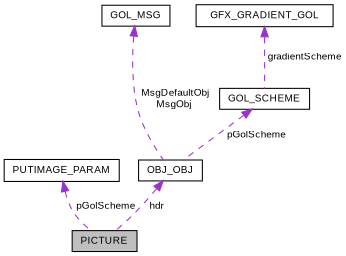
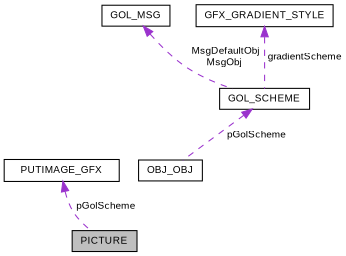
  digraph {
    fontname="Liberation Sans"
    node [color=black fillcolor=white fontname="Liberation Sans" fontsize=10 shape=record style=filled]
    edge [color=darkorchid3 dir=back fontname="Liberation Sans" fontsize=10 labelfontname=Helvetica labelfontsize=10 style=dashed]
    n1 [fillcolor=grey75 fontcolor=black height=0.2 label=PICTURE width=0.4]
-   n2 [height=0.2 label=PUTIMAGE_PARAM width=0.4]
+   n2 [height=0.2 label=PUTIMAGE_GFX width=0.4]
    n3 [height=0.2 label=OBJ_OBJ width=0.4]
    n4 [height=0.2 label=GOL_MSG width=0.4]
    n5 [height=0.2 label=GOL_SCHEME width=0.4]
-   n6 [height=0.2 label=GFX_GRADIENT_GOL width=0.4]
+   n6 [height=0.2 label=GFX_GRADIENT_STYLE width=0.4]
    n2 -> n1 [label=" pGolScheme"]
-   n3 -> n1 [label=" hdr"]
-   n4 -> n3 [label=" MsgDefaultObj\nMsgObj"]
+   n4 -> n5 [label=" MsgDefaultObj\nMsgObj"]
    n5 -> n3 [label=" pGolScheme"]
    n6 -> n5 [label=" gradientScheme"]
  }
